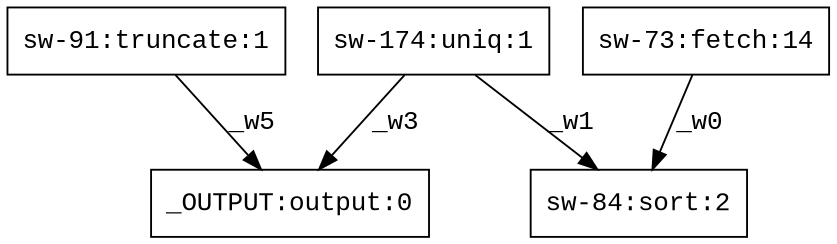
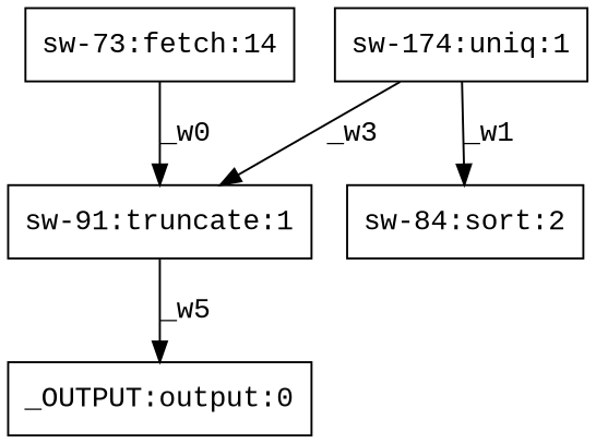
  digraph {
    fontname="Liberation Mono"
    node [fontname="Liberation Mono" shape=box]
    edge [fontname="Liberation Mono"]
    n1 [label="_OUTPUT:output:0"]
    n2 [label="sw-73:fetch:14"]
    n3 [label="sw-84:sort:2"]
    n4 [label="sw-91:truncate:1"]
    n5 [label="sw-174:uniq:1"]
-   n2 -> n3 [label=_w0]
+   n2 -> n4 [label=_w0]
    n4 -> n1 [label=_w5]
    n5 -> n3 [label=_w1]
-   n5 -> n1 [label=_w3]
+   n5 -> n4 [label=_w3]
  }
